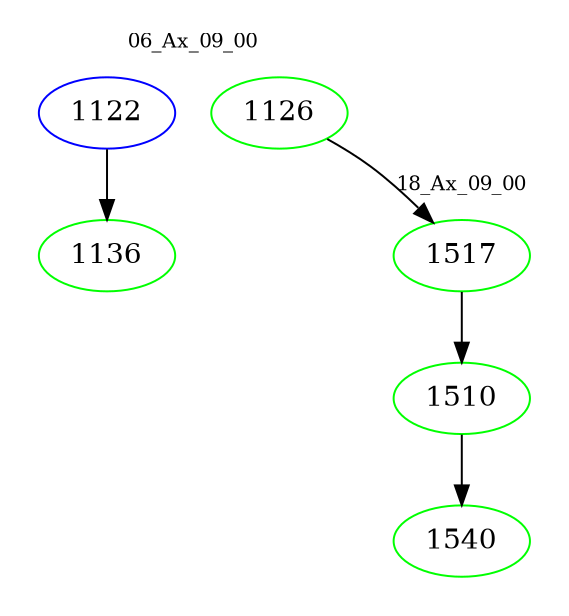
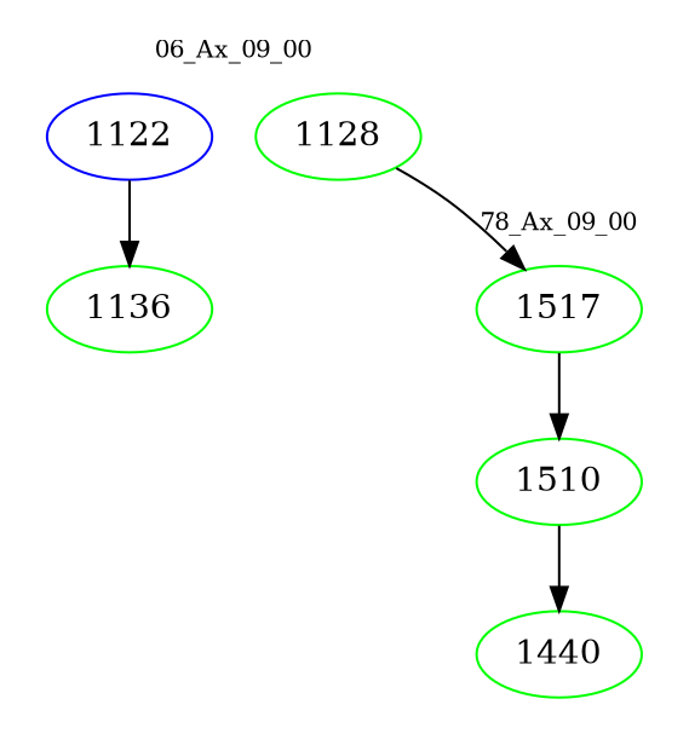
  digraph {
    node [color=green]
    edge [color=black]
    n1 [label=1517]
    n2 [label=1510]
-   n3 [label=1540]
-   n4 [label=1126]
+   n3 [label=1440]
+   n4 [label=1128]
    n5 [color=blue label=1122]
    n6 [label=1136]
    subgraph cluster_1 {
      color=white
      fontsize=10
-     label="18_Ax_09_00"
+     label="78_Ax_09_00"
      n1
      n2
      n3
    }
    subgraph cluster_2 {
      color=white
      fontsize=10
      label="06_Ax_09_00"
      n4
      n5
      n6
    }
    n1 -> n2
    n2 -> n3
    n4 -> n1
    n5 -> n6
  }
